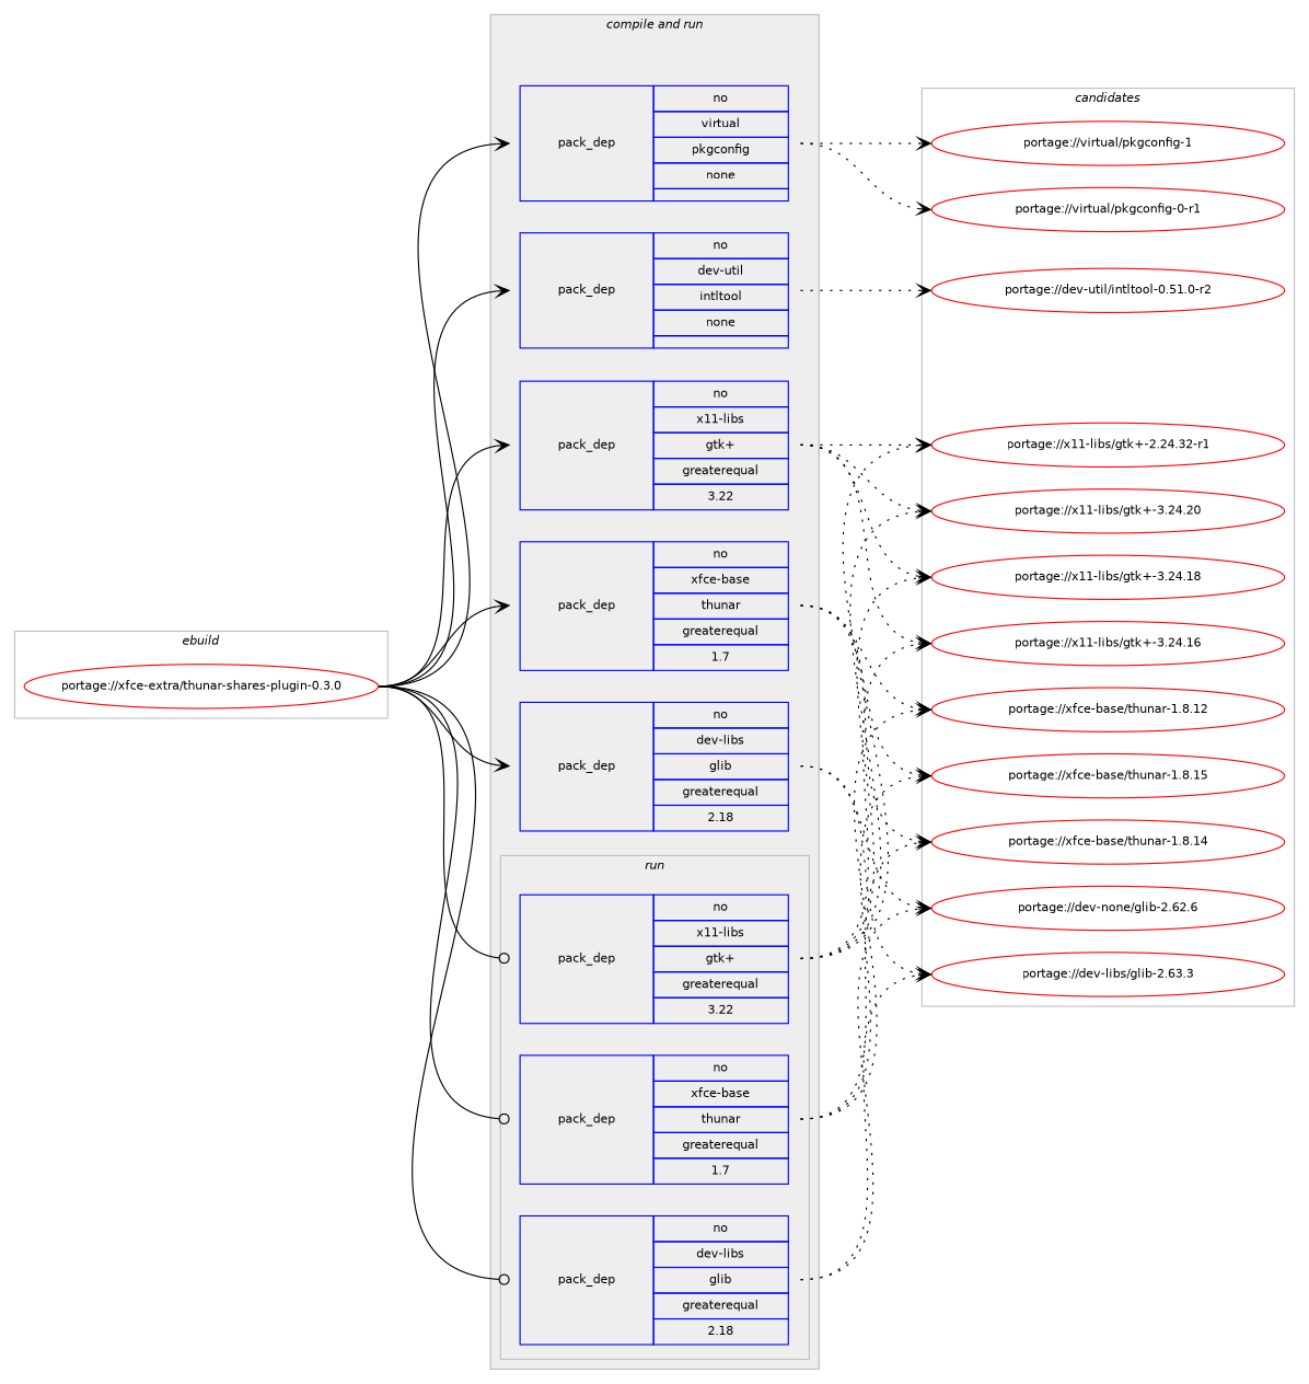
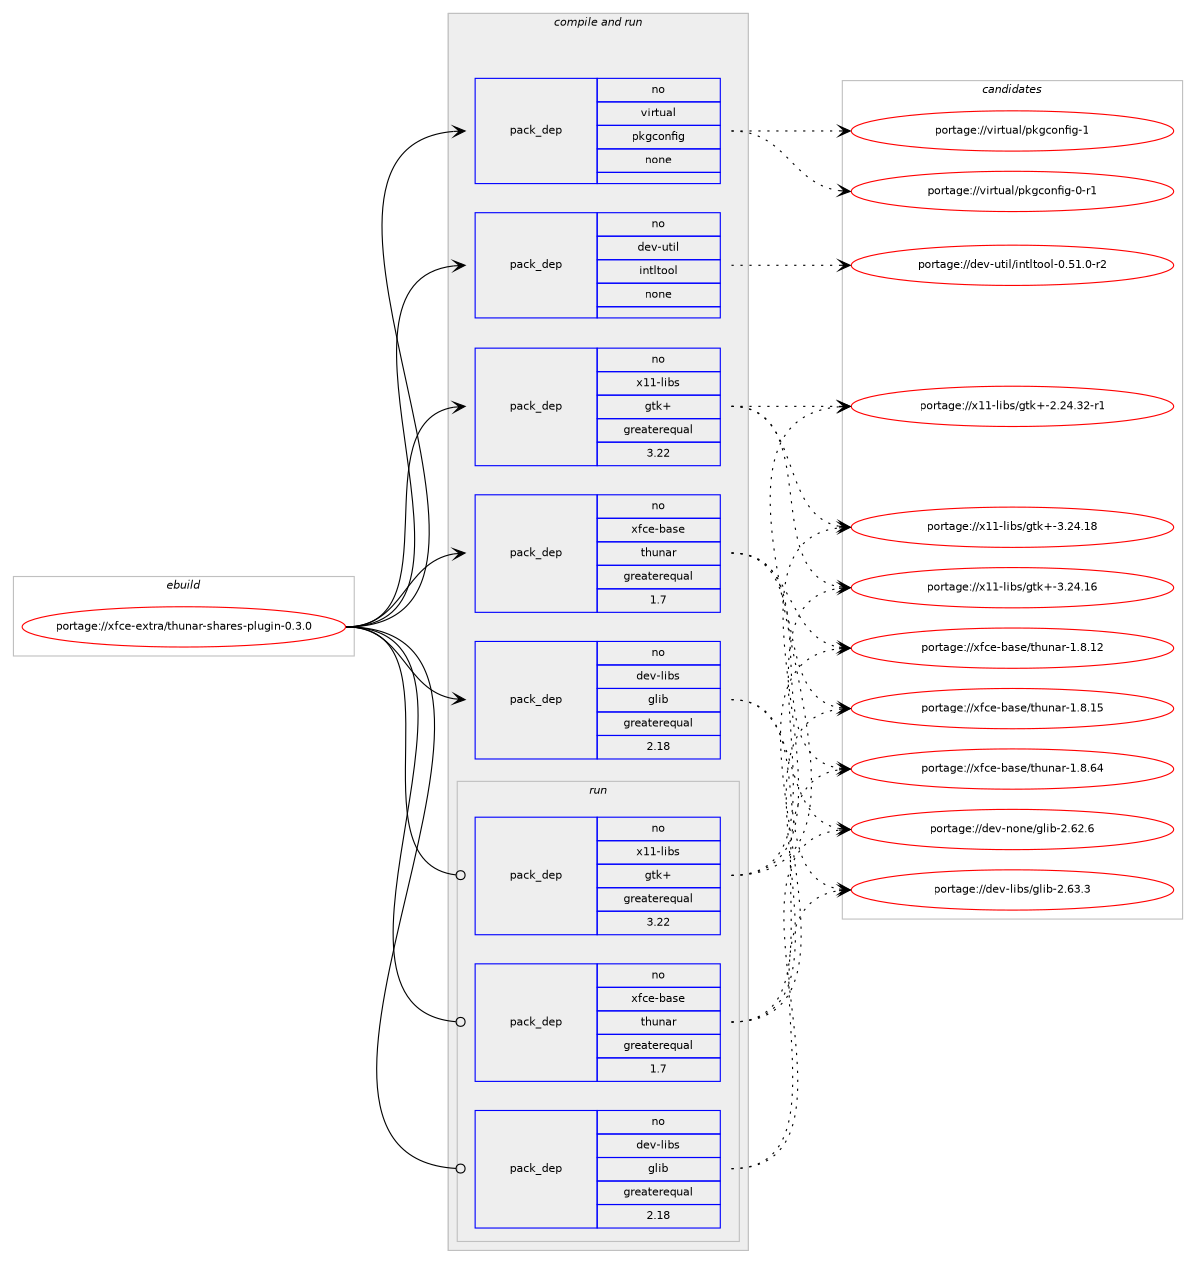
  digraph {
    compound=true
    concentrate=true
    fontname=Helvetica
    fontsize=10
    newrank=true
    rankdir=LR
    ranksep=1.5
    node [color=red fontname=Helvetica fontsize=10]
    edge [arrowhead=vee headport=w style=dotted tailport=e weight=100]
    n1 [label="portage://xfce-extra/thunar-shares-plugin-0.3.0" width=4]
    n2 [color=blue label=<<TABLE BORDER="0" CELLBORDER="1" CELLSPACING="0" CELLPADDING="4" WIDTH="220"><TR><TD ROWSPAN="6" CELLPADDING="30">pack_dep</TD></TR><TR><TD WIDTH="110">no</TD></TR><TR><TD>dev-libs</TD></TR><TR><TD>glib</TD></TR><TR><TD>greaterequal</TD></TR><TR><TD>2.18</TD></TR></TABLE>> shape=none]
    n3 [color=blue label=<<TABLE BORDER="0" CELLBORDER="1" CELLSPACING="0" CELLPADDING="4" WIDTH="220"><TR><TD ROWSPAN="6" CELLPADDING="30">pack_dep</TD></TR><TR><TD WIDTH="110">no</TD></TR><TR><TD>dev-util</TD></TR><TR><TD>intltool</TD></TR><TR><TD>none</TD></TR><TR><TD></TD></TR></TABLE>> shape=none]
    n4 [color=blue label=<<TABLE BORDER="0" CELLBORDER="1" CELLSPACING="0" CELLPADDING="4" WIDTH="220"><TR><TD ROWSPAN="6" CELLPADDING="30">pack_dep</TD></TR><TR><TD WIDTH="110">no</TD></TR><TR><TD>virtual</TD></TR><TR><TD>pkgconfig</TD></TR><TR><TD>none</TD></TR><TR><TD></TD></TR></TABLE>> shape=none]
    n5 [color=blue label=<<TABLE BORDER="0" CELLBORDER="1" CELLSPACING="0" CELLPADDING="4" WIDTH="220"><TR><TD ROWSPAN="6" CELLPADDING="30">pack_dep</TD></TR><TR><TD WIDTH="110">no</TD></TR><TR><TD>x11-libs</TD></TR><TR><TD>gtk+</TD></TR><TR><TD>greaterequal</TD></TR><TR><TD>3.22</TD></TR></TABLE>> shape=none]
    n6 [color=blue label=<<TABLE BORDER="0" CELLBORDER="1" CELLSPACING="0" CELLPADDING="4" WIDTH="220"><TR><TD ROWSPAN="6" CELLPADDING="30">pack_dep</TD></TR><TR><TD WIDTH="110">no</TD></TR><TR><TD>xfce-base</TD></TR><TR><TD>thunar</TD></TR><TR><TD>greaterequal</TD></TR><TR><TD>1.7</TD></TR></TABLE>> shape=none]
    n7 [color=blue label=<<TABLE BORDER="0" CELLBORDER="1" CELLSPACING="0" CELLPADDING="4" WIDTH="220"><TR><TD ROWSPAN="6" CELLPADDING="30">pack_dep</TD></TR><TR><TD WIDTH="110">no</TD></TR><TR><TD>dev-libs</TD></TR><TR><TD>glib</TD></TR><TR><TD>greaterequal</TD></TR><TR><TD>2.18</TD></TR></TABLE>> shape=none]
    n8 [color=blue label=<<TABLE BORDER="0" CELLBORDER="1" CELLSPACING="0" CELLPADDING="4" WIDTH="220"><TR><TD ROWSPAN="6" CELLPADDING="30">pack_dep</TD></TR><TR><TD WIDTH="110">no</TD></TR><TR><TD>x11-libs</TD></TR><TR><TD>gtk+</TD></TR><TR><TD>greaterequal</TD></TR><TR><TD>3.22</TD></TR></TABLE>> shape=none]
    n9 [color=blue label=<<TABLE BORDER="0" CELLBORDER="1" CELLSPACING="0" CELLPADDING="4" WIDTH="220"><TR><TD ROWSPAN="6" CELLPADDING="30">pack_dep</TD></TR><TR><TD WIDTH="110">no</TD></TR><TR><TD>xfce-base</TD></TR><TR><TD>thunar</TD></TR><TR><TD>greaterequal</TD></TR><TR><TD>1.7</TD></TR></TABLE>> shape=none]
    n10 [label="portage://dev-libs/glib-2.63.3" width=4]
    n11 [label="portage://dev-none/glib-2.62.6" width=4]
    n12 [label="portage://dev-util/intltool-0.51.0-r2" width=4]
    n13 [label="portage://virtual/pkgconfig-1" width=4]
    n14 [label="portage://virtual/pkgconfig-0-r1" width=4]
-   n15 [label="portage://x11-libs/gtk+-3.24.20" width=4]
    n16 [label="portage://x11-libs/gtk+-3.24.18" width=4]
    n17 [label="portage://x11-libs/gtk+-3.24.16" width=4]
    n18 [label="portage://x11-libs/gtk+-2.24.32-r1" width=4]
    n19 [label="portage://xfce-base/thunar-1.8.15" width=4]
-   n20 [label="portage://xfce-base/thunar-1.8.14" width=4]
+   n20 [label="portage://xfce-base/thunar-1.8.64" width=4]
    n21 [label="portage://xfce-base/thunar-1.8.12" width=4]
    subgraph cluster_1 {
      color=gray
      label=<<i>ebuild</i>>
      rank=same
      n1
    }
    subgraph cluster_2 {
      color=gray
      label=<<i>dependencies</i>>
      subgraph cluster_3 {
        color=gray
        fillcolor="#eeeeee"
        label=<<i>compile</i>>
        style=filled
        subgraph sub_4 {
          color=gray
          fillcolor="#eeeeee"
          label=<<i>compile</i>>
          style=filled
          n2
        }
        subgraph sub_5 {
          color=gray
          fillcolor="#eeeeee"
          label=<<i>compile</i>>
          style=filled
          n3
        }
        subgraph sub_6 {
          color=gray
          fillcolor="#eeeeee"
          label=<<i>compile</i>>
          style=filled
          n4
        }
        subgraph sub_7 {
          color=gray
          fillcolor="#eeeeee"
          label=<<i>compile</i>>
          style=filled
          n5
        }
        subgraph sub_8 {
          color=gray
          fillcolor="#eeeeee"
          label=<<i>compile</i>>
          style=filled
          n6
        }
      }
      subgraph cluster_9 {
        color=gray
        fillcolor="#eeeeee"
        label=<<i>compile and run</i>>
        style=filled
      }
      subgraph cluster_10 {
        color=gray
        fillcolor="#eeeeee"
        label=<<i>run</i>>
        style=filled
        subgraph sub_11 {
          color=gray
          fillcolor="#eeeeee"
          label=<<i>run</i>>
          style=filled
          n7
        }
        subgraph sub_12 {
          color=gray
          fillcolor="#eeeeee"
          label=<<i>run</i>>
          style=filled
          n8
        }
        subgraph sub_13 {
          color=gray
          fillcolor="#eeeeee"
          label=<<i>run</i>>
          style=filled
          n9
        }
      }
    }
    subgraph cluster_14 {
      color=gray
      label=<<i>candidates</i>>
      rank=same
      subgraph sub_15 {
        color=black
        label=<<i>candidates</i>>
        nodesep=1
        rank=same
        n10
        n11
      }
      subgraph sub_16 {
        color=black
        label=<<i>candidates</i>>
        nodesep=1
        rank=same
        n12
      }
      subgraph sub_17 {
        color=black
        label=<<i>candidates</i>>
        nodesep=1
        rank=same
        n13
        n14
      }
      subgraph sub_18 {
        color=black
        label=<<i>candidates</i>>
        nodesep=1
        rank=same
-       n15
        n16
        n17
        n18
      }
      subgraph sub_19 {
        color=black
        label=<<i>candidates</i>>
        nodesep=1
        rank=same
        n19
        n20
        n21
      }
      subgraph sub_20 {
        color=black
        label=<<i>candidates</i>>
        nodesep=1
        rank=same
        n10
        n11
      }
      subgraph sub_21 {
        color=black
        label=<<i>candidates</i>>
        nodesep=1
        rank=same
-       n15
        n16
        n17
        n18
      }
      subgraph sub_22 {
        color=black
        label=<<i>candidates</i>>
        nodesep=1
        rank=same
        n19
        n20
        n21
      }
    }
    n1 -> n2 [style=solid weight=20]
    n1 -> n3 [style=solid weight=20]
    n1 -> n4 [style=solid weight=20]
    n1 -> n5 [style=solid weight=20]
    n1 -> n6 [style=solid weight=20]
    n1 -> n7 [arrowhead=odot style=solid weight=20]
    n1 -> n8 [arrowhead=odot style=solid weight=20]
    n1 -> n9 [arrowhead=odot style=solid weight=20]
    n2 -> n10
    n2 -> n11
    n3 -> n12
    n4 -> n13
    n4 -> n14
-   n5 -> n15
    n5 -> n16
    n5 -> n17
    n5 -> n18
    n6 -> n19
    n6 -> n20
    n6 -> n21
    n7 -> n10
    n7 -> n11
-   n8 -> n15
    n8 -> n16
    n8 -> n17
    n8 -> n18
    n9 -> n19
    n9 -> n20
    n9 -> n21
  }
